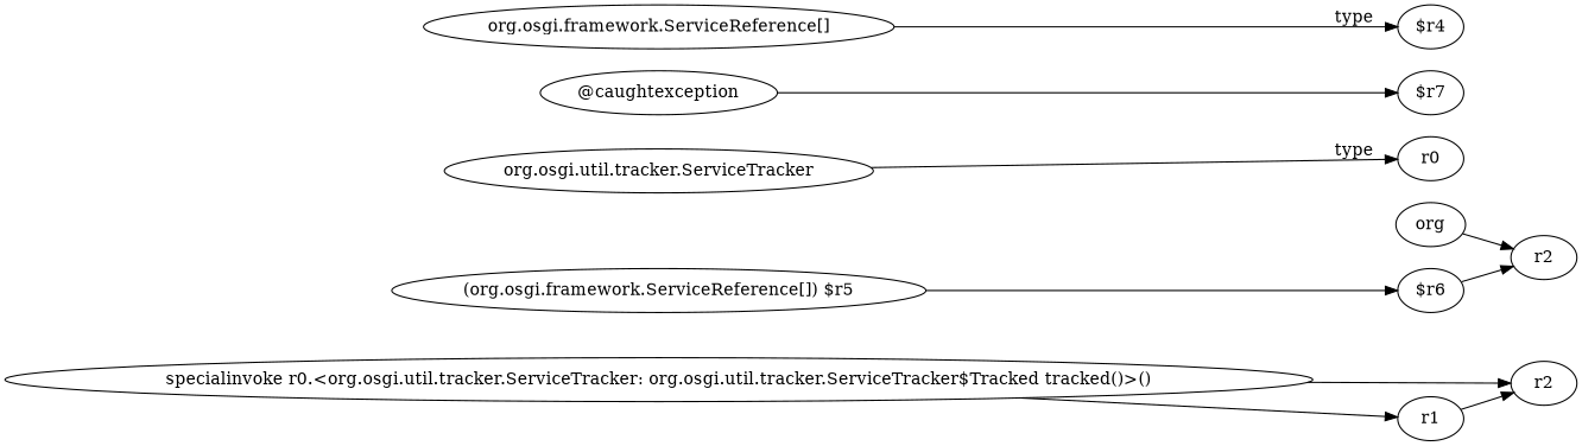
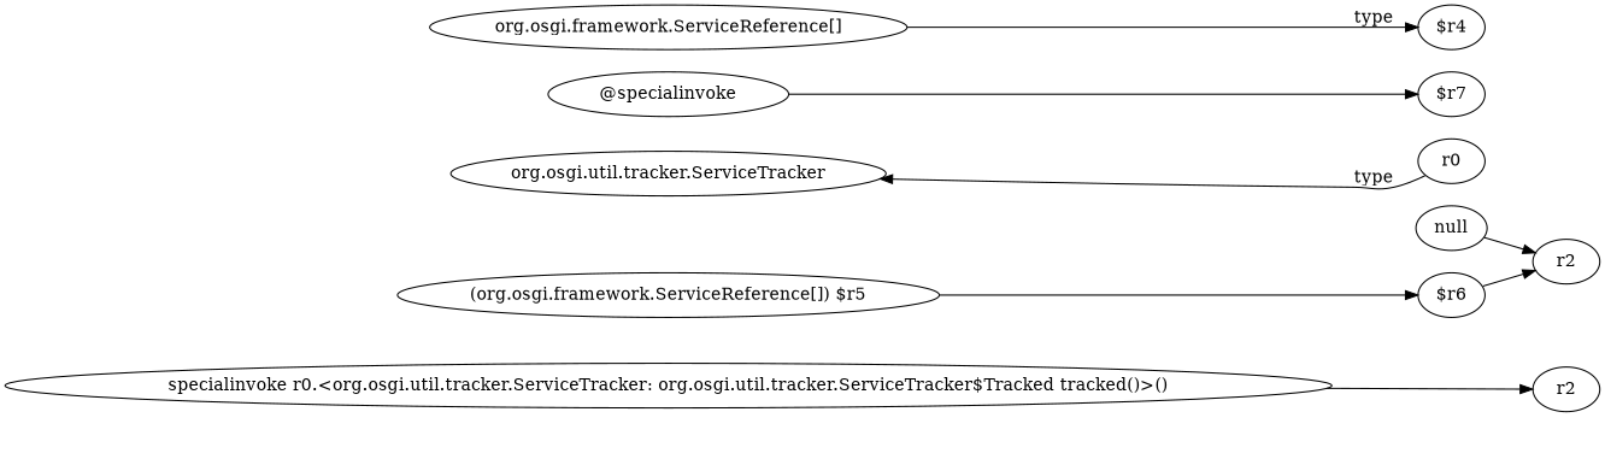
  digraph {
    rankdir=LR
    n1 [label="specialinvoke r0.<org.osgi.util.tracker.ServiceTracker: org.osgi.util.tracker.ServiceTracker$Tracked tracked()>()"]
    n2 [label=r2]
-   n3 [label=r1]
-   n4 [label=org]
+   n4 [label=null]
    n5 [label=r2]
    n6 [label="(org.osgi.framework.ServiceReference[]) $r5"]
    n7 [label="$r6"]
    n8 [label="org.osgi.util.tracker.ServiceTracker"]
    n9 [label=r0]
-   n10 [label="@caughtexception"]
+   n10 [label="@specialinvoke"]
    n11 [label="$r7"]
    n12 [label="org.osgi.framework.ServiceReference[]"]
    n13 [label="$r4"]
    n1 -> n2
-   n1 -> n3
-   n3 -> n2
    n4 -> n5
    n6 -> n7
    n7 -> n5
-   n8 -> n9 [label=type]
+   n9 -> n8 [label=type]
    n10 -> n11
    n12 -> n13 [label=type]
  }
